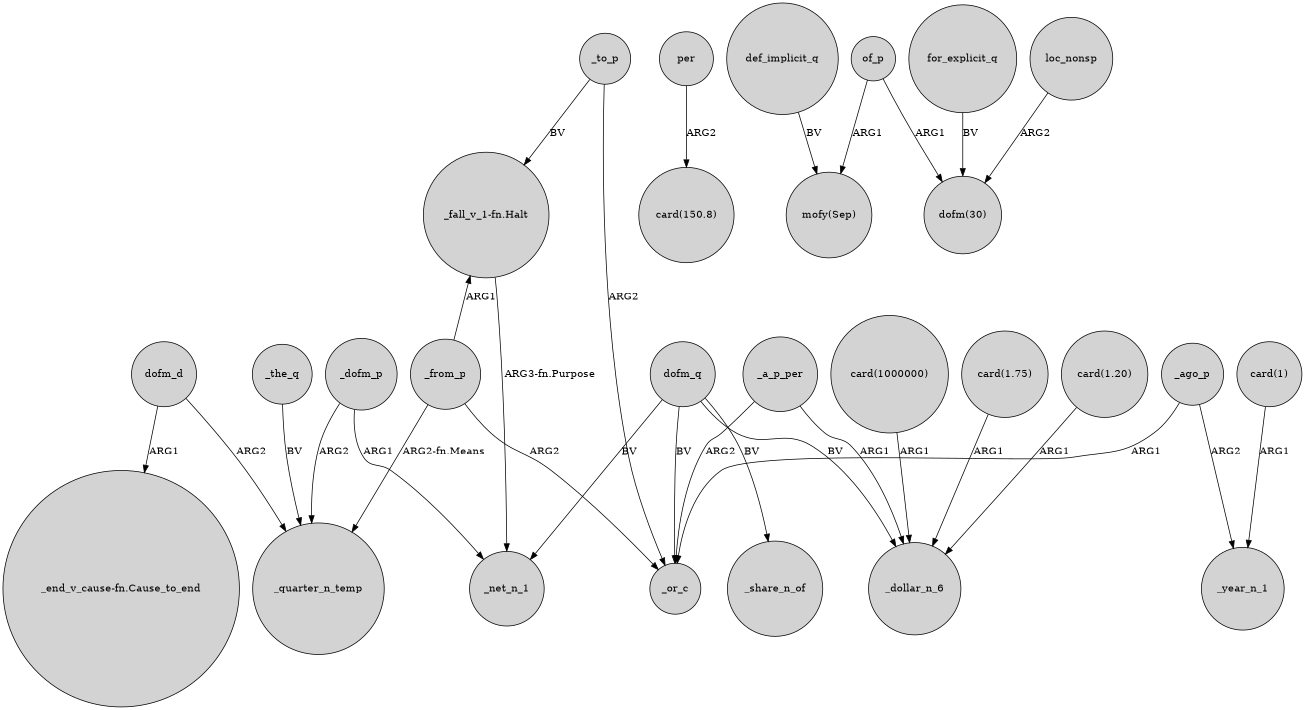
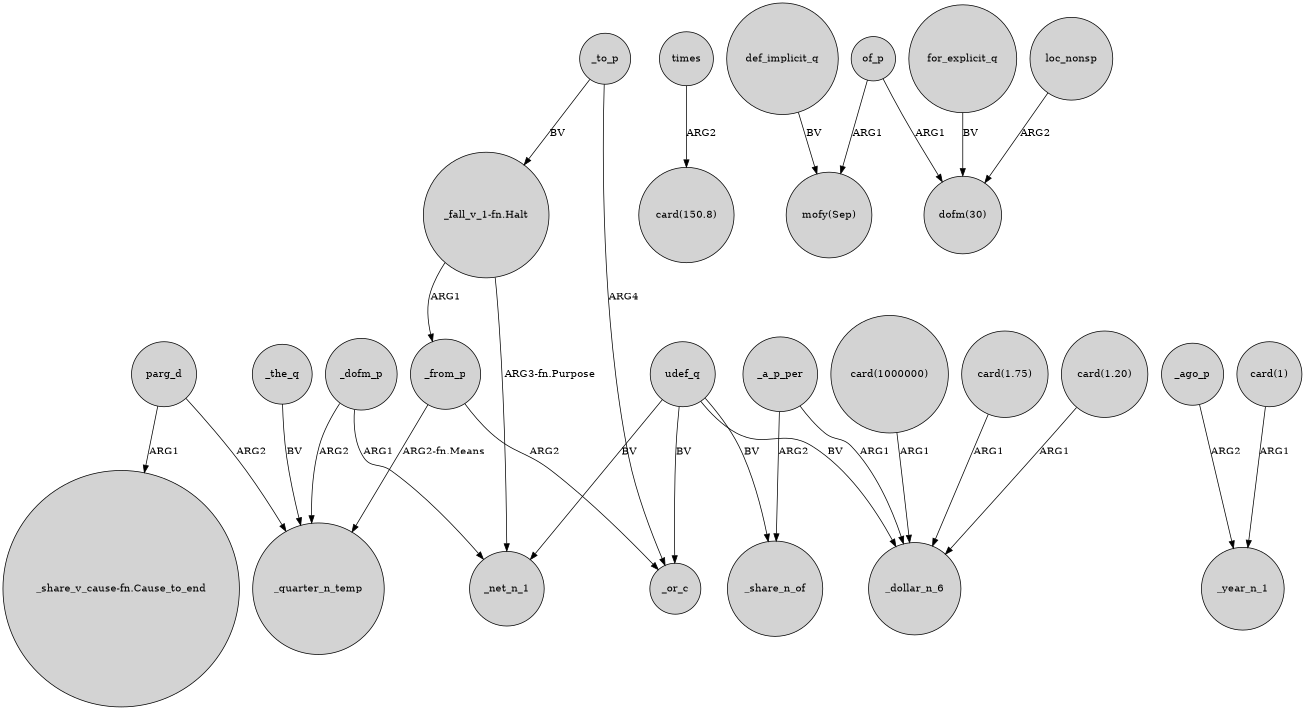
  digraph {
    node [shape=circle style=filled]
-   parg_d [label=dofm_d]
-   "_end_v_cause-fn.Cause_to_end"
+   parg_d
+   "_end_v_cause-fn.Cause_to_end" [label="_share_v_cause-fn.Cause_to_end"]
    _quarter_n_temp
    _to_p
    _or_c
    "_fall_v_1-fn.Halt"
    _net_n_1
    "card(1)"
    _year_n_1
    _the_q
    n11 [label=_dofm_p]
-   times [label=per]
+   times
    "card(150.8)"
    n14 [label=_dollar_n_6]
    "card(1000000)"
    def_implicit_q
    "mofy(Sep)"
    n18 [label=for_explicit_q]
    "dofm(30)"
    of_p
    n21 [label="card(1.75)"]
-   udef_q [label=dofm_q]
+   udef_q
    _share_n_of
    _a_p_per
    _from_p
    loc_nonsp
    "card(1.20)"
    _ago_p
    parg_d -> "_end_v_cause-fn.Cause_to_end" [label=ARG1]
    parg_d -> _quarter_n_temp [label=ARG2]
-   _to_p -> _or_c [label=ARG2]
+   _to_p -> _or_c [label=ARG4]
    _to_p -> "_fall_v_1-fn.Halt" [label=BV]
    "_fall_v_1-fn.Halt" -> _net_n_1 [label="ARG3-fn.Purpose"]
    "card(1)" -> _year_n_1 [label=ARG1]
    _the_q -> _quarter_n_temp [label=BV]
    n11 -> _quarter_n_temp [label=ARG2]
    n11 -> _net_n_1 [label=ARG1]
    times -> "card(150.8)" [label=ARG2]
    "card(1000000)" -> n14 [label=ARG1]
    def_implicit_q -> "mofy(Sep)" [label=BV]
    n18 -> "dofm(30)" [label=BV]
    of_p -> "mofy(Sep)" [label=ARG1]
    of_p -> "dofm(30)" [label=ARG1]
    n21 -> n14 [label=ARG1]
    udef_q -> _or_c [label=BV]
    udef_q -> _net_n_1 [label=BV]
    udef_q -> n14 [label=BV]
    udef_q -> _share_n_of [label=BV]
    _a_p_per -> n14 [label=ARG1]
-   _a_p_per -> _or_c [label=ARG2]
+   _a_p_per -> _share_n_of [label=ARG2]
    _from_p -> _quarter_n_temp [label="ARG2-fn.Means"]
    _from_p -> _or_c [label=ARG2]
-   _from_p -> "_fall_v_1-fn.Halt" [label=ARG1]
+   "_fall_v_1-fn.Halt" -> _from_p [label=ARG1]
    loc_nonsp -> "dofm(30)" [label=ARG2]
    "card(1.20)" -> n14 [label=ARG1]
-   _ago_p -> _or_c [label=ARG1]
    _ago_p -> _year_n_1 [label=ARG2]
  }
